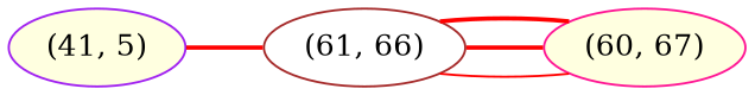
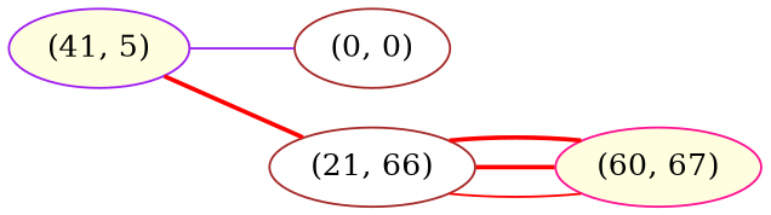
  graph {
    rankdir=LR
    node [color=brown fillcolor=lightyellow style=filled]
    edge [color=red style=bold weight=1]
    "(41, 5)" [color=purple]
-   "(61, 66)" [fillcolor=white]
+   "(0, 0)" [fillcolor=white]
+   "(61, 66)" [fillcolor=white label="(21, 66)"]
    n4 [color=deeppink label="(60, 67)"]
+   "(41, 5)" -- "(0, 0)" [color=purple style=solid weight=4]
    "(41, 5)" -- "(61, 66)"
    "(61, 66)" -- n4 [style=solid]
    "(61, 66)" -- n4
    "(61, 66)" -- n4
  }
